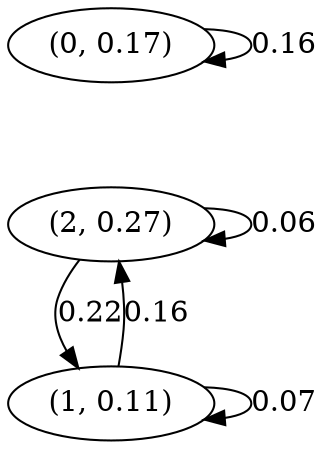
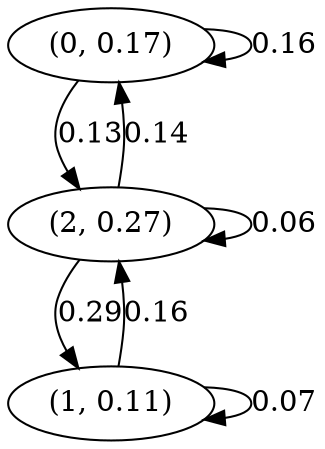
  digraph {
    n1 [label="(0, 0.17)"]
    n2 [label="(2, 0.27)"]
    n3 [label="(1, 0.11)"]
    n1 -> n1 [label=0.16]
+   n1 -> n2 [label=0.13]
+   n2 -> n1 [label=0.14]
    n2 -> n2 [label=0.06]
-   n2 -> n3 [label=0.22]
+   n2 -> n3 [label=0.29]
    n3 -> n2 [label=0.16]
    n3 -> n3 [label=0.07]
  }
